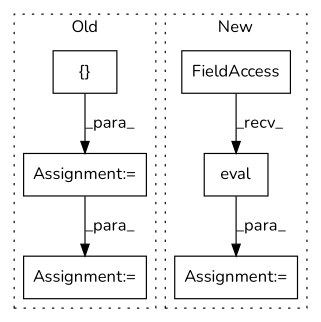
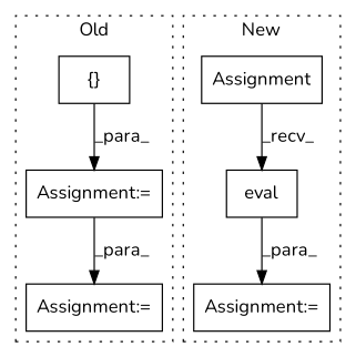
  digraph {
    fontname=Nunito
    node [a=7 l=1 shape=box fontname=Nunito]
    edge [fontname=Nunito]
    n1 [a=4 l="1,1" label="{}" s="81802,81806"]
    n2 [label="Assignment:=" s=81792]
    n3 [l="53,2" label="Assignment:=" s="81879,81948"]
    n4 [a=32 l="5,1" label=eval s="81793,81853"]
-   n5 [a=22 l=5 label=FieldAccess s=81779]
+   n5 [a=22 l=5 label=Assignment s=81779]
    n6 [label="Assignment:=" s=81778]
    subgraph cluster_1 {
      label=Old
      style=dotted
      n1
      n2
      n3
    }
    subgraph cluster_2 {
      label=New
      style=dotted
      n4
      n5
      n6
    }
    n1 -> n2 [label=_para_]
    n2 -> n3 [label=_para_]
    n4 -> n6 [label=_para_]
    n5 -> n4 [label=_recv_]
  }
